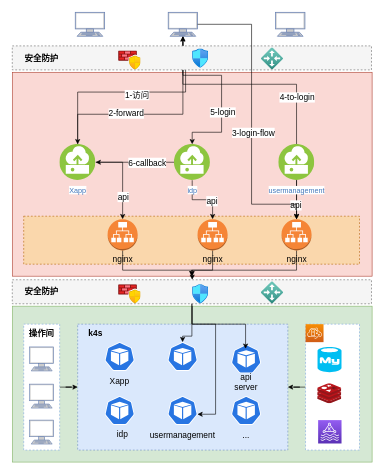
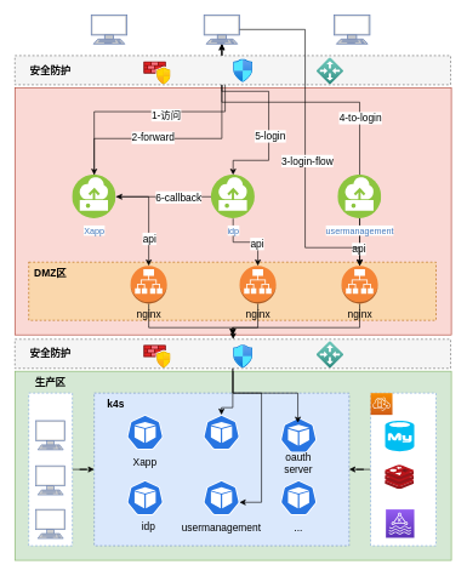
  <mxCell id="0" />
  <mxCell id="1" parent="0" />
  <mxCell id="2" value="" style="rounded=0;whiteSpace=wrap;html=1;fillColor=#d5e8d4;strokeColor=#82b366;" vertex="1" parent="1"><mxGeometry x="20" y="510" width="600" height="260" as="geometry" /></mxCell>
  <mxCell id="3" value="" style="rounded=0;whiteSpace=wrap;html=1;dashed=1;fontSize=14;strokeColor=#666666;fillColor=#f5f5f5;fontColor=#333333;" vertex="1" parent="1"><mxGeometry x="20" y="466" width="599" height="40" as="geometry" /></mxCell>
  <mxCell id="4" value="" style="aspect=fixed;html=1;points=[];align=center;image;fontSize=12;image=img/lib/azure2/networking/Network_Security_Groups.svg;fontFamily=Helvetica;fontColor=default;strokeColor=default;fillColor=default;" vertex="1" parent="1"><mxGeometry x="174" y="474" width="319.46" height="32" as="geometry" /></mxCell>
  <mxCell id="5" value="" style="rounded=0;whiteSpace=wrap;html=1;fillColor=#fad9d5;strokeColor=#ae4132;" vertex="1" parent="1"><mxGeometry x="20" y="120" width="600" height="340" as="geometry" /></mxCell>
  <mxCell id="6" style="edgeStyle=orthogonalEdgeStyle;rounded=0;orthogonalLoop=1;jettySize=auto;html=1;entryX=0.435;entryY=-0.094;entryDx=0;entryDy=0;entryPerimeter=0;fontSize=14;" edge="1" parent="1" source="9" target="40"><mxGeometry relative="1" as="geometry" /></mxCell>
  <mxCell id="7" style="edgeStyle=orthogonalEdgeStyle;rounded=0;orthogonalLoop=1;jettySize=auto;html=1;fontSize=14;" edge="1" parent="1" source="9" target="35"><mxGeometry relative="1" as="geometry"><Array as="points"><mxPoint x="305" y="125" /><mxPoint x="369" y="125" /><mxPoint x="369" y="220" /></Array></mxGeometry></mxCell>
  <mxCell id="8" value="5-login" style="edgeLabel;html=1;align=center;verticalAlign=middle;resizable=0;points=[];fontSize=14;" vertex="1" connectable="0" parent="7"><mxGeometry x="0.294" y="1" relative="1" as="geometry"><mxPoint y="1" as="offset" /></mxGeometry></mxCell>
  <mxCell id="9" value="" style="fontColor=#0066CC;verticalAlign=top;verticalLabelPosition=bottom;labelPosition=center;align=center;html=1;outlineConnect=0;fillColor=#CCCCCC;strokeColor=#6881B3;gradientColor=none;gradientDirection=north;strokeWidth=2;shape=mxgraph.networks.terminal;" vertex="1" parent="1"><mxGeometry x="280" y="20" width="49" height="40" as="geometry" /></mxCell>
  <mxCell id="10" value="" style="aspect=fixed;html=1;points=[];align=center;image;fontSize=12;image=img/lib/azure2/networking/Azure_Firewall_Manager.svg;" vertex="1" parent="1"><mxGeometry x="197" y="474" width="37.33" height="32" as="geometry" /></mxCell>
  <mxCell id="11" value="" style="aspect=fixed;html=1;points=[];align=center;image;fontSize=12;image=img/lib/azure2/networking/Local_Network_Gateways.svg;" vertex="1" parent="1"><mxGeometry x="435" y="469" width="37" height="37" as="geometry" /></mxCell>
+ <mxCell id="12" value="&lt;b&gt;&lt;font style=&quot;font-size: 14px;&quot;&gt;生产区&lt;/font&gt;&lt;/b&gt;" style="text;html=1;strokeColor=none;fillColor=none;align=center;verticalAlign=middle;whiteSpace=wrap;rounded=0;" vertex="1" parent="1"><mxGeometry x="39" y="510" width="60" height="30" as="geometry" /></mxCell>
  <mxCell id="13" value="" style="rounded=0;whiteSpace=wrap;html=1;fontSize=14;dashed=1;fillColor=#fad7ac;strokeColor=#b46504;" vertex="1" parent="1"><mxGeometry x="39" y="360" width="560" height="80" as="geometry" /></mxCell>
+ <mxCell id="14" value="&lt;b&gt;&lt;font style=&quot;font-size: 14px;&quot;&gt;DMZ区&lt;/font&gt;&lt;/b&gt;" style="text;html=1;strokeColor=none;fillColor=none;align=center;verticalAlign=middle;whiteSpace=wrap;rounded=0;" vertex="1" parent="1"><mxGeometry x="39" y="360" width="60" height="30" as="geometry" /></mxCell>
  <mxCell id="15" style="edgeStyle=orthogonalEdgeStyle;rounded=0;orthogonalLoop=1;jettySize=auto;html=1;fontSize=14;" edge="1" parent="1" source="16" target="3"><mxGeometry relative="1" as="geometry"><Array as="points"><mxPoint x="204" y="450" /><mxPoint x="320" y="450" /></Array></mxGeometry></mxCell>
  <mxCell id="16" value="nginx" style="outlineConnect=0;dashed=0;verticalLabelPosition=bottom;verticalAlign=top;align=center;html=1;shape=mxgraph.aws3.application_load_balancer;fillColor=#F58536;gradientColor=none;fontSize=14;" vertex="1" parent="1"><mxGeometry x="179" y="365" width="50" height="52" as="geometry" /></mxCell>
  <mxCell id="17" value="" style="rounded=0;whiteSpace=wrap;html=1;dashed=1;fontSize=14;fillColor=#dae8fc;strokeColor=#6c8ebf;" vertex="1" parent="1"><mxGeometry x="129" y="540" width="350.5" height="210" as="geometry" /></mxCell>
  <mxCell id="18" style="edgeStyle=orthogonalEdgeStyle;rounded=0;orthogonalLoop=1;jettySize=auto;html=1;fontSize=14;" edge="1" parent="1" source="19"><mxGeometry relative="1" as="geometry"><mxPoint x="319" y="460" as="targetPoint" /><Array as="points"><mxPoint x="354" y="450" /><mxPoint x="319" y="450" /></Array></mxGeometry></mxCell>
  <mxCell id="19" value="nginx" style="outlineConnect=0;dashed=0;verticalLabelPosition=bottom;verticalAlign=top;align=center;html=1;shape=mxgraph.aws3.application_load_balancer;fillColor=#F58536;gradientColor=none;fontSize=14;" vertex="1" parent="1"><mxGeometry x="329" y="365" width="50" height="52" as="geometry" /></mxCell>
  <mxCell id="20" style="edgeStyle=orthogonalEdgeStyle;rounded=0;orthogonalLoop=1;jettySize=auto;html=1;entryX=0.5;entryY=1;entryDx=0;entryDy=0;fontSize=14;" edge="1" parent="1" source="23" target="5"><mxGeometry relative="1" as="geometry"><Array as="points"><mxPoint x="494" y="450" /><mxPoint x="320" y="450" /></Array></mxGeometry></mxCell>
  <mxCell id="21" style="edgeStyle=orthogonalEdgeStyle;rounded=0;orthogonalLoop=1;jettySize=auto;html=1;entryX=0.5;entryY=1;entryDx=0;entryDy=0;entryPerimeter=0;fontSize=14;" edge="1" parent="1" source="23" target="9"><mxGeometry relative="1" as="geometry"><Array as="points"><mxPoint x="494" y="140" /><mxPoint x="305" y="140" /></Array></mxGeometry></mxCell>
  <mxCell id="22" value="4-to-login" style="edgeLabel;html=1;align=center;verticalAlign=middle;resizable=0;points=[];fontSize=14;" vertex="1" connectable="0" parent="21"><mxGeometry x="-0.175" relative="1" as="geometry"><mxPoint as="offset" /></mxGeometry></mxCell>
  <mxCell id="23" value="nginx" style="outlineConnect=0;dashed=0;verticalLabelPosition=bottom;verticalAlign=top;align=center;html=1;shape=mxgraph.aws3.application_load_balancer;fillColor=#F58536;gradientColor=none;fontSize=14;" vertex="1" parent="1"><mxGeometry x="469" y="365" width="50" height="52" as="geometry" /></mxCell>
  <mxCell id="24" style="edgeStyle=orthogonalEdgeStyle;rounded=0;orthogonalLoop=1;jettySize=auto;html=1;entryX=0.5;entryY=0;entryDx=0;entryDy=0;entryPerimeter=0;fontSize=14;exitX=1;exitY=0.5;exitDx=0;exitDy=0;" edge="1" parent="1" source="28" target="16"><mxGeometry relative="1" as="geometry"><Array as="points"><mxPoint x="204" y="270" /></Array></mxGeometry></mxCell>
  <mxCell id="25" value="api" style="edgeLabel;html=1;align=center;verticalAlign=middle;resizable=0;points=[];fontSize=14;" vertex="1" connectable="0" parent="24"><mxGeometry x="0.463" relative="1" as="geometry"><mxPoint as="offset" /></mxGeometry></mxCell>
  <mxCell id="26" style="edgeStyle=orthogonalEdgeStyle;rounded=0;orthogonalLoop=1;jettySize=auto;html=1;entryX=0.5;entryY=1;entryDx=0;entryDy=0;entryPerimeter=0;fontSize=14;" edge="1" parent="1" source="28" target="9"><mxGeometry relative="1" as="geometry"><Array as="points"><mxPoint x="305" y="190" /></Array></mxGeometry></mxCell>
  <mxCell id="27" value="2-forward" style="edgeLabel;html=1;align=center;verticalAlign=middle;resizable=0;points=[];fontSize=14;" vertex="1" connectable="0" parent="26"><mxGeometry x="-0.267" y="2" relative="1" as="geometry"><mxPoint as="offset" /></mxGeometry></mxCell>
  <mxCell id="28" value="Xapp" style="aspect=fixed;perimeter=ellipsePerimeter;html=1;align=center;shadow=0;dashed=0;fontColor=#4277BB;labelBackgroundColor=#ffffff;fontSize=12;spacingTop=3;image;image=img/lib/ibm/vpc/Instance.svg;" vertex="1" parent="1"><mxGeometry x="99" y="240" width="60" height="60" as="geometry" /></mxCell>
  <mxCell id="29" value="" style="sketch=0;html=1;dashed=0;whitespace=wrap;fillColor=#2875E2;strokeColor=#ffffff;points=[[0.005,0.63,0],[0.1,0.2,0],[0.9,0.2,0],[0.5,0,0],[0.995,0.63,0],[0.72,0.99,0],[0.5,1,0],[0.28,0.99,0]];shape=mxgraph.kubernetes.icon;prIcon=pod;fontSize=14;" vertex="1" parent="1"><mxGeometry x="174" y="570" width="50" height="48" as="geometry" /></mxCell>
  <mxCell id="30" value="" style="sketch=0;html=1;dashed=0;whitespace=wrap;fillColor=#2875E2;strokeColor=#ffffff;points=[[0.005,0.63,0],[0.1,0.2,0],[0.9,0.2,0],[0.5,0,0],[0.995,0.63,0],[0.72,0.99,0],[0.5,1,0],[0.28,0.99,0]];shape=mxgraph.kubernetes.icon;prIcon=pod;fontSize=14;" vertex="1" parent="1"><mxGeometry x="279" y="570" width="50" height="48" as="geometry" /></mxCell>
  <mxCell id="31" style="edgeStyle=orthogonalEdgeStyle;rounded=0;orthogonalLoop=1;jettySize=auto;html=1;entryX=0.5;entryY=0;entryDx=0;entryDy=0;entryPerimeter=0;fontSize=14;" edge="1" parent="1" source="35" target="19"><mxGeometry relative="1" as="geometry" /></mxCell>
  <mxCell id="32" value="api" style="edgeLabel;html=1;align=center;verticalAlign=middle;resizable=0;points=[];fontSize=14;" vertex="1" connectable="0" parent="31"><mxGeometry x="0.383" y="-2" relative="1" as="geometry"><mxPoint as="offset" /></mxGeometry></mxCell>
  <mxCell id="33" style="edgeStyle=orthogonalEdgeStyle;rounded=0;orthogonalLoop=1;jettySize=auto;html=1;entryX=1;entryY=0.5;entryDx=0;entryDy=0;fontSize=14;" edge="1" parent="1" source="35" target="28"><mxGeometry relative="1" as="geometry" /></mxCell>
  <mxCell id="34" value="6-callback" style="edgeLabel;html=1;align=center;verticalAlign=middle;resizable=0;points=[];fontSize=14;" vertex="1" connectable="0" parent="33"><mxGeometry x="-0.298" relative="1" as="geometry"><mxPoint as="offset" /></mxGeometry></mxCell>
  <mxCell id="35" value="idp" style="aspect=fixed;perimeter=ellipsePerimeter;html=1;align=center;shadow=0;dashed=0;fontColor=#4277BB;labelBackgroundColor=#ffffff;fontSize=12;spacingTop=3;image;image=img/lib/ibm/vpc/Instance.svg;" vertex="1" parent="1"><mxGeometry x="290" y="240" width="60" height="60" as="geometry" /></mxCell>
  <mxCell id="36" value="&lt;span style=&quot;font-size: 14px;&quot;&gt;&lt;b&gt;安全防护&lt;/b&gt;&lt;/span&gt;" style="text;html=1;strokeColor=none;fillColor=none;align=center;verticalAlign=middle;whiteSpace=wrap;rounded=0;" vertex="1" parent="1"><mxGeometry x="39" y="471" width="60" height="30" as="geometry" /></mxCell>
  <mxCell id="37" style="edgeStyle=orthogonalEdgeStyle;rounded=0;orthogonalLoop=1;jettySize=auto;html=1;fontSize=14;" edge="1" parent="1" source="39" target="28"><mxGeometry relative="1" as="geometry"><Array as="points"><mxPoint x="309" y="153" /><mxPoint x="129" y="153" /></Array></mxGeometry></mxCell>
  <mxCell id="38" value="1-访问" style="edgeLabel;html=1;align=center;verticalAlign=middle;resizable=0;points=[];fontSize=14;" vertex="1" connectable="0" parent="37"><mxGeometry x="-0.217" y="4" relative="1" as="geometry"><mxPoint as="offset" /></mxGeometry></mxCell>
  <mxCell id="39" value="" style="rounded=0;whiteSpace=wrap;html=1;dashed=1;fontSize=14;strokeColor=#666666;fillColor=#f5f5f5;fontColor=#333333;" vertex="1" parent="1"><mxGeometry x="20" y="76" width="599" height="40" as="geometry" /></mxCell>
  <mxCell id="40" value="" style="aspect=fixed;html=1;points=[];align=center;image;fontSize=12;image=img/lib/azure2/networking/Network_Security_Groups.svg;fontFamily=Helvetica;fontColor=default;strokeColor=default;fillColor=default;" vertex="1" parent="1"><mxGeometry x="174" y="81" width="319.46" height="32" as="geometry" /></mxCell>
  <mxCell id="41" value="" style="aspect=fixed;html=1;points=[];align=center;image;fontSize=12;image=img/lib/azure2/networking/Azure_Firewall_Manager.svg;" vertex="1" parent="1"><mxGeometry x="197" y="84" width="37.33" height="32" as="geometry" /></mxCell>
  <mxCell id="42" value="" style="aspect=fixed;html=1;points=[];align=center;image;fontSize=12;image=img/lib/azure2/networking/Local_Network_Gateways.svg;" vertex="1" parent="1"><mxGeometry x="435" y="79" width="37" height="37" as="geometry" /></mxCell>
  <mxCell id="43" value="&lt;span style=&quot;font-size: 14px;&quot;&gt;&lt;b&gt;安全防护&lt;/b&gt;&lt;/span&gt;" style="text;html=1;strokeColor=none;fillColor=none;align=center;verticalAlign=middle;whiteSpace=wrap;rounded=0;" vertex="1" parent="1"><mxGeometry x="39" y="82" width="60" height="30" as="geometry" /></mxCell>
  <mxCell id="44" style="edgeStyle=orthogonalEdgeStyle;rounded=0;orthogonalLoop=1;jettySize=auto;html=1;entryX=0;entryY=0.5;entryDx=0;entryDy=0;fontSize=14;" edge="1" parent="1" source="45" target="17"><mxGeometry relative="1" as="geometry" /></mxCell>
  <mxCell id="45" value="" style="rounded=0;whiteSpace=wrap;html=1;dashed=1;strokeColor=#7EA6E0;fontSize=14;" vertex="1" parent="1"><mxGeometry x="39" y="540" width="60" height="210" as="geometry" /></mxCell>
- <mxCell id="46" value="&lt;b&gt;&lt;font style=&quot;font-size: 14px;&quot;&gt;操作间&lt;/font&gt;&lt;/b&gt;" style="text;html=1;strokeColor=none;fillColor=none;align=center;verticalAlign=middle;whiteSpace=wrap;rounded=0;" vertex="1" parent="1"><mxGeometry x="39" y="540" width="60" height="30" as="geometry" /></mxCell>
  <mxCell id="47" value="" style="fontColor=#0066CC;verticalAlign=top;verticalLabelPosition=bottom;labelPosition=center;align=center;html=1;outlineConnect=0;fillColor=#CCCCCC;strokeColor=#6881B3;gradientColor=none;gradientDirection=north;strokeWidth=2;shape=mxgraph.networks.terminal;" vertex="1" parent="1"><mxGeometry x="49" y="578" width="40" height="40" as="geometry" /></mxCell>
  <mxCell id="48" value="" style="fontColor=#0066CC;verticalAlign=top;verticalLabelPosition=bottom;labelPosition=center;align=center;html=1;outlineConnect=0;fillColor=#CCCCCC;strokeColor=#6881B3;gradientColor=none;gradientDirection=north;strokeWidth=2;shape=mxgraph.networks.terminal;" vertex="1" parent="1"><mxGeometry x="49" y="640" width="40" height="40" as="geometry" /></mxCell>
  <mxCell id="49" value="" style="fontColor=#0066CC;verticalAlign=top;verticalLabelPosition=bottom;labelPosition=center;align=center;html=1;outlineConnect=0;fillColor=#CCCCCC;strokeColor=#6881B3;gradientColor=none;gradientDirection=north;strokeWidth=2;shape=mxgraph.networks.terminal;" vertex="1" parent="1"><mxGeometry x="49" y="700" width="40" height="40" as="geometry" /></mxCell>
  <mxCell id="50" value="&lt;b&gt;&lt;font style=&quot;font-size: 14px;&quot;&gt;k4s&lt;/font&gt;&lt;/b&gt;" style="text;html=1;strokeColor=none;fillColor=none;align=center;verticalAlign=middle;whiteSpace=wrap;rounded=0;" vertex="1" parent="1"><mxGeometry x="129" y="540" width="60" height="30" as="geometry" /></mxCell>
  <mxCell id="51" style="edgeStyle=orthogonalEdgeStyle;rounded=0;orthogonalLoop=1;jettySize=auto;html=1;entryX=1;entryY=0.5;entryDx=0;entryDy=0;fontSize=14;" edge="1" parent="1" source="52" target="17"><mxGeometry relative="1" as="geometry" /></mxCell>
  <mxCell id="52" value="" style="rounded=0;whiteSpace=wrap;html=1;dashed=1;strokeColor=#7EA6E0;fontSize=14;" vertex="1" parent="1"><mxGeometry x="509" y="540" width="90" height="210" as="geometry" /></mxCell>
  <mxCell id="53" value="" style="sketch=0;points=[[0,0,0],[0.25,0,0],[0.5,0,0],[0.75,0,0],[1,0,0],[0,1,0],[0.25,1,0],[0.5,1,0],[0.75,1,0],[1,1,0],[0,0.25,0],[0,0.5,0],[0,0.75,0],[1,0.25,0],[1,0.5,0],[1,0.75,0]];outlineConnect=0;fontColor=#232F3E;gradientColor=#F78E04;gradientDirection=north;fillColor=#D05C17;strokeColor=#ffffff;dashed=0;verticalLabelPosition=bottom;verticalAlign=top;align=center;html=1;fontSize=12;fontStyle=0;aspect=fixed;shape=mxgraph.aws4.resourceIcon;resIcon=mxgraph.aws4.vmware_cloud_on_aws;" vertex="1" parent="1"><mxGeometry x="509" y="540" width="30" height="30" as="geometry" /></mxCell>
  <mxCell id="54" value="" style="verticalLabelPosition=bottom;html=1;verticalAlign=top;align=center;strokeColor=none;fillColor=#00BEF2;shape=mxgraph.azure.mysql_database;dashed=1;fontSize=14;" vertex="1" parent="1"><mxGeometry x="529" y="578" width="40" height="42" as="geometry" /></mxCell>
  <mxCell id="55" value="" style="sketch=0;aspect=fixed;html=1;points=[];align=center;image;fontSize=12;image=img/lib/mscae/Cache_Redis_Product.svg;dashed=1;strokeColor=#7EA6E0;" vertex="1" parent="1"><mxGeometry x="529" y="639" width="40" height="33.6" as="geometry" /></mxCell>
  <mxCell id="56" value="" style="sketch=0;points=[[0,0,0],[0.25,0,0],[0.5,0,0],[0.75,0,0],[1,0,0],[0,1,0],[0.25,1,0],[0.5,1,0],[0.75,1,0],[1,1,0],[0,0.25,0],[0,0.5,0],[0,0.75,0],[1,0.25,0],[1,0.5,0],[1,0.75,0]];outlineConnect=0;fontColor=#232F3E;gradientColor=#945DF2;gradientDirection=north;fillColor=#5A30B5;strokeColor=#ffffff;dashed=0;verticalLabelPosition=bottom;verticalAlign=top;align=center;html=1;fontSize=12;fontStyle=0;aspect=fixed;shape=mxgraph.aws4.resourceIcon;resIcon=mxgraph.aws4.managed_streaming_for_kafka;" vertex="1" parent="1"><mxGeometry x="530" y="700" width="39" height="39" as="geometry" /></mxCell>
  <mxCell id="57" value="" style="sketch=0;html=1;dashed=0;whitespace=wrap;fillColor=#2875E2;strokeColor=#ffffff;points=[[0.005,0.63,0],[0.1,0.2,0],[0.9,0.2,0],[0.5,0,0],[0.995,0.63,0],[0.72,0.99,0],[0.5,1,0],[0.28,0.99,0]];shape=mxgraph.kubernetes.icon;prIcon=pod;fontSize=14;" vertex="1" parent="1"><mxGeometry x="174" y="660" width="50" height="48" as="geometry" /></mxCell>
  <mxCell id="58" value="" style="sketch=0;html=1;dashed=0;whitespace=wrap;fillColor=#2875E2;strokeColor=#ffffff;points=[[0.005,0.63,0],[0.1,0.2,0],[0.9,0.2,0],[0.5,0,0],[0.995,0.63,0],[0.72,0.99,0],[0.5,1,0],[0.28,0.99,0]];shape=mxgraph.kubernetes.icon;prIcon=pod;fontSize=14;" vertex="1" parent="1"><mxGeometry x="279" y="660" width="50" height="48" as="geometry" /></mxCell>
  <mxCell id="59" value="" style="sketch=0;html=1;dashed=0;whitespace=wrap;fillColor=#2875E2;strokeColor=#ffffff;points=[[0.005,0.63,0],[0.1,0.2,0],[0.9,0.2,0],[0.5,0,0],[0.995,0.63,0],[0.72,0.99,0],[0.5,1,0],[0.28,0.99,0]];shape=mxgraph.kubernetes.icon;prIcon=pod;fontSize=14;" vertex="1" parent="1"><mxGeometry x="385" y="660" width="50" height="48" as="geometry" /></mxCell>
  <mxCell id="60" value="" style="sketch=0;html=1;dashed=0;whitespace=wrap;fillColor=#2875E2;strokeColor=#ffffff;points=[[0.005,0.63,0],[0.1,0.2,0],[0.9,0.2,0],[0.5,0,0],[0.995,0.63,0],[0.72,0.99,0],[0.5,1,0],[0.28,0.99,0]];shape=mxgraph.kubernetes.icon;prIcon=pod;fontSize=14;" vertex="1" parent="1"><mxGeometry x="385" y="574" width="50" height="48" as="geometry" /></mxCell>
  <mxCell id="61" value="Xapp" style="text;html=1;strokeColor=none;fillColor=none;align=center;verticalAlign=middle;whiteSpace=wrap;rounded=0;dashed=1;fontSize=14;" vertex="1" parent="1"><mxGeometry x="169" y="620" width="60" height="30" as="geometry" /></mxCell>
  <mxCell id="62" value="idp" style="text;html=1;strokeColor=none;fillColor=none;align=center;verticalAlign=middle;whiteSpace=wrap;rounded=0;dashed=1;fontSize=14;" vertex="1" parent="1"><mxGeometry x="174" y="709" width="60" height="30" as="geometry" /></mxCell>
  <mxCell id="63" value="usermanagement" style="text;html=1;strokeColor=none;fillColor=none;align=center;verticalAlign=middle;whiteSpace=wrap;rounded=0;dashed=1;fontSize=14;" vertex="1" parent="1"><mxGeometry x="274.25" y="710" width="60" height="30" as="geometry" /></mxCell>
  <mxCell id="64" value="..." style="text;html=1;strokeColor=none;fillColor=none;align=center;verticalAlign=middle;whiteSpace=wrap;rounded=0;dashed=1;fontSize=14;" vertex="1" parent="1"><mxGeometry x="380" y="710" width="60" height="30" as="geometry" /></mxCell>
- <mxCell id="65" value="api server" style="text;html=1;strokeColor=none;fillColor=none;align=center;verticalAlign=middle;whiteSpace=wrap;rounded=0;dashed=1;fontSize=14;" vertex="1" parent="1"><mxGeometry x="380" y="622" width="60" height="30" as="geometry" /></mxCell>
+ <mxCell id="65" value="oauth server" style="text;html=1;strokeColor=none;fillColor=none;align=center;verticalAlign=middle;whiteSpace=wrap;rounded=0;dashed=1;fontSize=14;" vertex="1" parent="1"><mxGeometry x="380" y="622" width="60" height="30" as="geometry" /></mxCell>
  <mxCell id="66" style="edgeStyle=orthogonalEdgeStyle;rounded=0;orthogonalLoop=1;jettySize=auto;html=1;entryX=0.5;entryY=0;entryDx=0;entryDy=0;entryPerimeter=0;fontSize=14;" edge="1" parent="1" source="3" target="30"><mxGeometry relative="1" as="geometry"><Array as="points"><mxPoint x="320" y="560" /><mxPoint x="304" y="560" /></Array></mxGeometry></mxCell>
  <mxCell id="67" style="edgeStyle=orthogonalEdgeStyle;rounded=0;orthogonalLoop=1;jettySize=auto;html=1;entryX=0.48;entryY=0.146;entryDx=0;entryDy=0;entryPerimeter=0;fontSize=14;" edge="1" parent="1" source="3" target="60"><mxGeometry relative="1" as="geometry" /></mxCell>
  <mxCell id="68" style="edgeStyle=orthogonalEdgeStyle;rounded=0;orthogonalLoop=1;jettySize=auto;html=1;entryX=0.995;entryY=0.63;entryDx=0;entryDy=0;entryPerimeter=0;fontSize=14;exitX=0.5;exitY=0;exitDx=0;exitDy=0;" edge="1" parent="1" source="2" target="58"><mxGeometry relative="1" as="geometry"><mxPoint x="359" y="510" as="sourcePoint" /><Array as="points"><mxPoint x="320" y="540" /><mxPoint x="359" y="540" /><mxPoint x="359" y="690" /></Array></mxGeometry></mxCell>
  <mxCell id="69" value="" style="edgeStyle=orthogonalEdgeStyle;rounded=0;orthogonalLoop=1;jettySize=auto;html=1;fontSize=14;" edge="1" parent="1" source="71" target="23"><mxGeometry relative="1" as="geometry" /></mxCell>
  <mxCell id="70" value="api" style="edgeLabel;html=1;align=center;verticalAlign=middle;resizable=0;points=[];fontSize=14;" vertex="1" connectable="0" parent="69"><mxGeometry x="0.267" y="-2" relative="1" as="geometry"><mxPoint as="offset" /></mxGeometry></mxCell>
  <mxCell id="71" value="usermanagement" style="aspect=fixed;perimeter=ellipsePerimeter;html=1;align=center;shadow=0;dashed=0;fontColor=#4277BB;labelBackgroundColor=#ffffff;fontSize=12;spacingTop=3;image;image=img/lib/ibm/vpc/Instance.svg;" vertex="1" parent="1"><mxGeometry x="464" y="240" width="60" height="60" as="geometry" /></mxCell>
  <mxCell id="72" value="" style="fontColor=#0066CC;verticalAlign=top;verticalLabelPosition=bottom;labelPosition=center;align=center;html=1;outlineConnect=0;fillColor=#CCCCCC;strokeColor=#6881B3;gradientColor=none;gradientDirection=north;strokeWidth=2;shape=mxgraph.networks.terminal;" vertex="1" parent="1"><mxGeometry x="125" y="20" width="49" height="40" as="geometry" /></mxCell>
  <mxCell id="73" value="" style="fontColor=#0066CC;verticalAlign=top;verticalLabelPosition=bottom;labelPosition=center;align=center;html=1;outlineConnect=0;fillColor=#CCCCCC;strokeColor=#6881B3;gradientColor=none;gradientDirection=north;strokeWidth=2;shape=mxgraph.networks.terminal;" vertex="1" parent="1"><mxGeometry x="459" y="20" width="49" height="40" as="geometry" /></mxCell>
  <mxCell id="74" style="edgeStyle=orthogonalEdgeStyle;rounded=0;orthogonalLoop=1;jettySize=auto;html=1;entryX=0.5;entryY=0;entryDx=0;entryDy=0;entryPerimeter=0;fontSize=14;" edge="1" parent="1" source="9" target="23"><mxGeometry relative="1" as="geometry"><Array as="points"><mxPoint x="419" y="40" /><mxPoint x="419" y="340" /><mxPoint x="494" y="340" /></Array></mxGeometry></mxCell>
  <mxCell id="75" value="3-login-flow" style="edgeLabel;html=1;align=center;verticalAlign=middle;resizable=0;points=[];fontSize=14;" vertex="1" connectable="0" parent="74"><mxGeometry x="-0.034" y="2" relative="1" as="geometry"><mxPoint y="33" as="offset" /></mxGeometry></mxCell>
